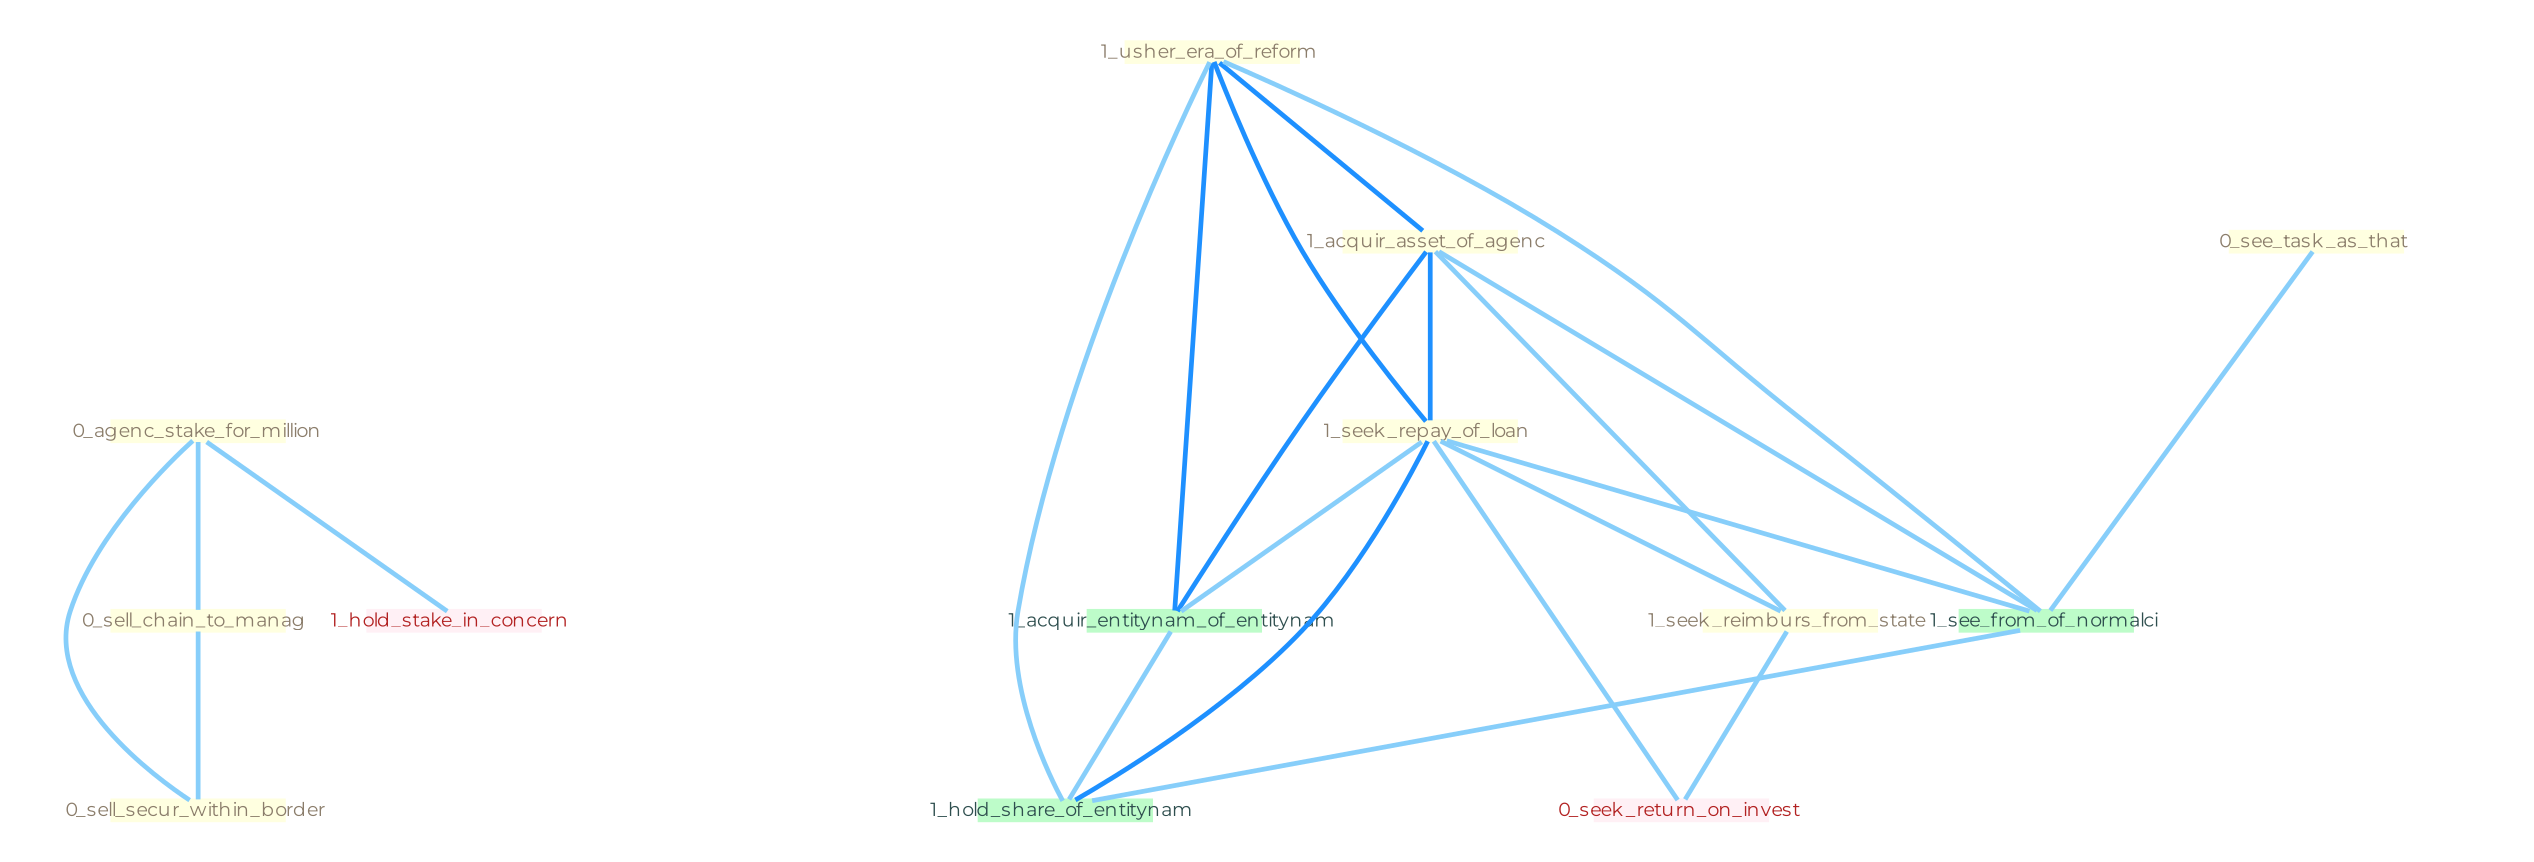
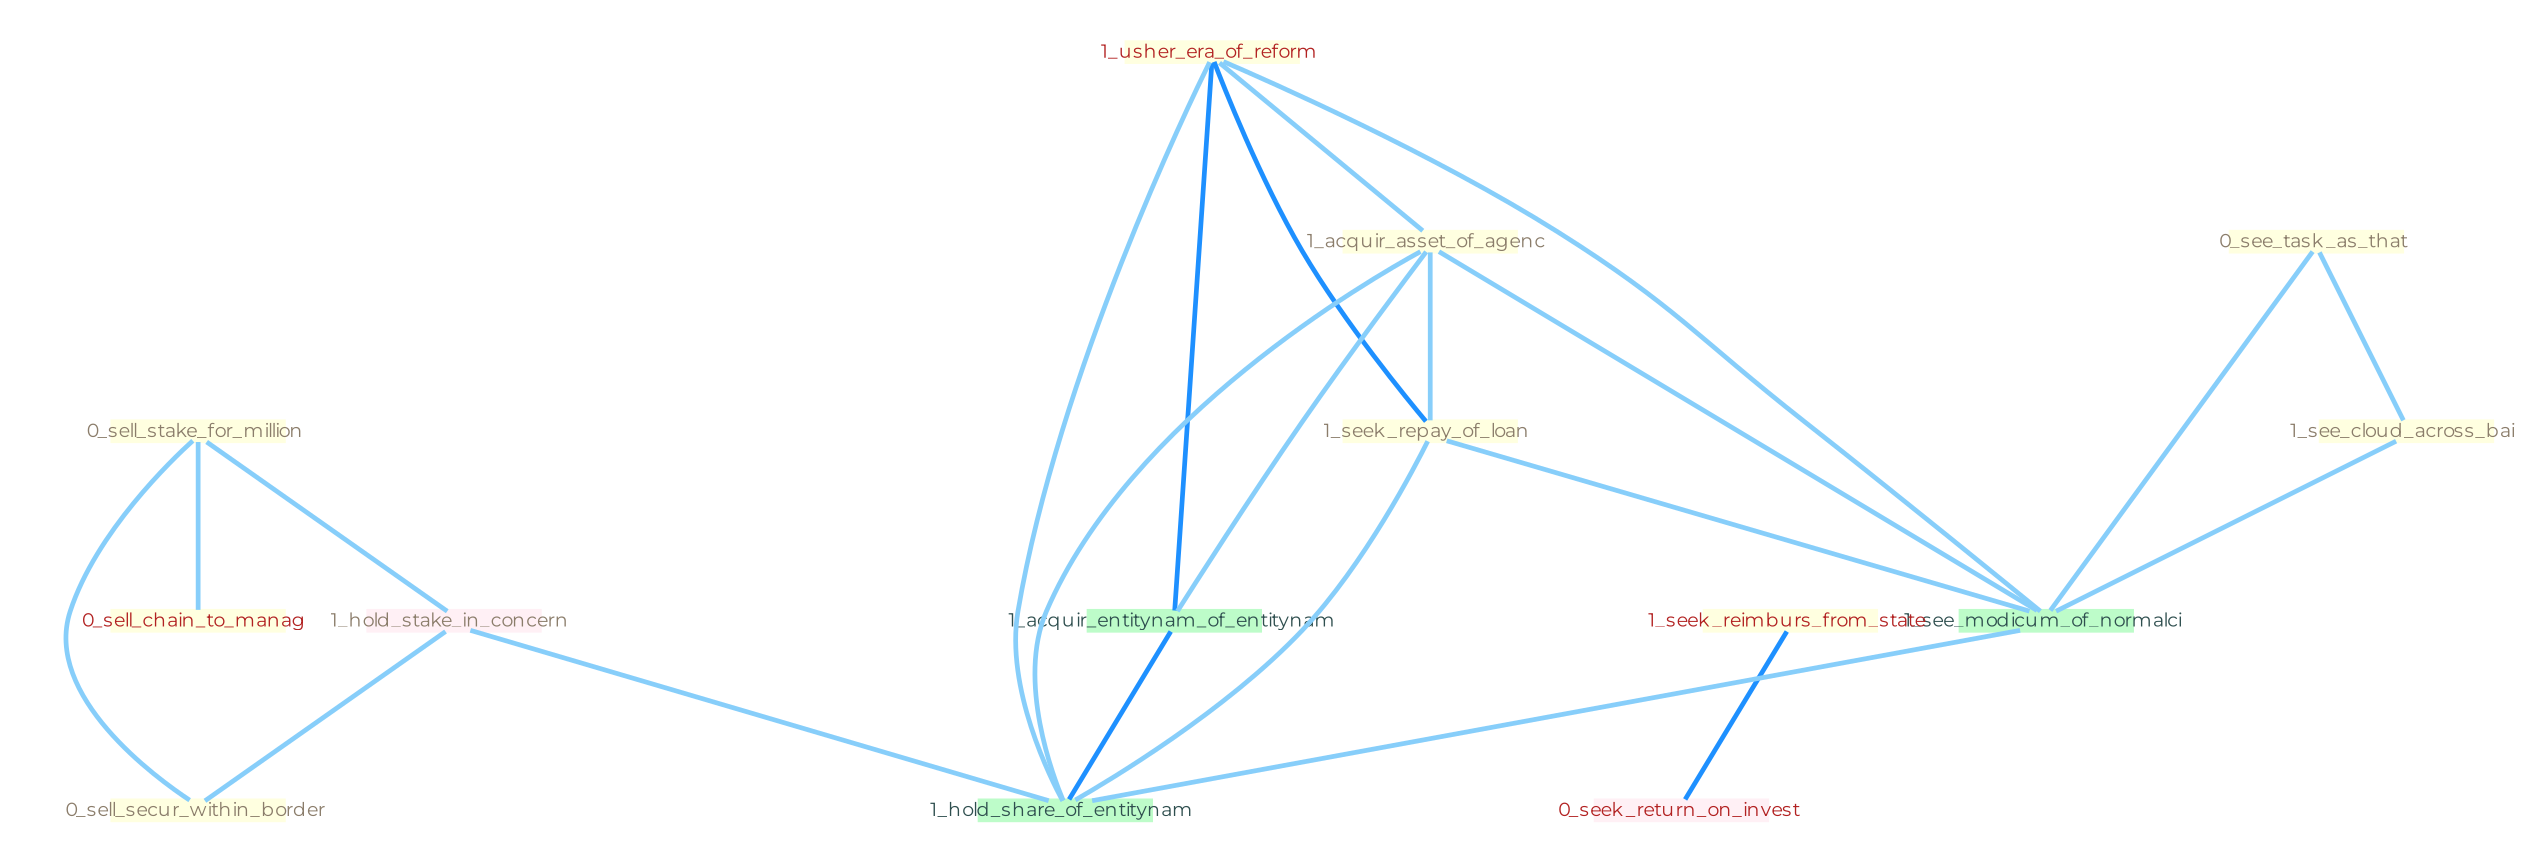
  graph {
    fontname=Montserrat
    node [color="#ffffe0" fixedsize=true fontcolor="#8b7d6b" fontname=Montserrat fontsize=4 shape=polygon style=filled]
    edge [color="#87cefa" fontname=Montserrat w=1]
-   "0_sell_stake_for_million " [height=.06 width=.5 label="0_agenc_stake_for_million"]
+   "0_sell_stake_for_million " [height=.06 width=.5]
    "0_see_task_as_that " [height=.06 width=.5]
-   "1_usher_era_of_reform " [height=.06 width=.5]
-   "0_sell_chain_to_manag " [height=.06 width=.5]
+   "1_usher_era_of_reform " [fontcolor="#b22222" height=.06 width=.5]
+   "0_sell_chain_to_manag " [fontcolor="#b22222" height=.06 width=.5]
    "0_sell_secur_within_border " [height=.06 width=.5]
    "1_acquir_asset_of_agenc " [height=.06 width=.5]
    "1_seek_repay_of_loan " [height=.06 width=.5]
-   "1_seek_reimburs_from_state " [height=.06 width=.5]
-   "1_hold_stake_in_concern " [color="#fff0f5" fontcolor="#b22222" height=.06 width=.5]
+   "1_see_cloud_across_bai " [height=.06 width=.5]
+   "1_seek_reimburs_from_state " [fontcolor="#b22222" height=.06 width=.5]
+   "1_hold_stake_in_concern " [color="#fff0f5" height=.06 width=.5]
    "0_seek_return_on_invest " [color="#fff0f5" fontcolor="#b22222" height=.06 width=.5]
-   "1_see_modicum_of_normalci " [color="#BDFCC9" fontcolor="#2f4f4f" height=.06 width=.5 label="1_see_from_of_normalci"]
+   "1_see_modicum_of_normalci " [color="#BDFCC9" fontcolor="#2f4f4f" height=.06 width=.5]
    "1_acquir_entitynam_of_entitynam " [color="#BDFCC9" fontcolor="#2f4f4f" height=.06 width=.5]
    "1_hold_share_of_entitynam " [color="#BDFCC9" fontcolor="#2f4f4f" height=.06 width=.5]
    subgraph sub_1 {
      "0_sell_stake_for_million "
      "0_see_task_as_that "
      "1_usher_era_of_reform "
      "0_sell_chain_to_manag "
      "0_sell_secur_within_border "
      "1_acquir_asset_of_agenc "
      "1_seek_repay_of_loan "
+     "1_see_cloud_across_bai "
      "1_seek_reimburs_from_state "
    }
    subgraph sub_2 {
      "1_hold_stake_in_concern "
      "0_seek_return_on_invest "
    }
    "0_sell_stake_for_million " -- "0_sell_chain_to_manag "
    "0_sell_stake_for_million " -- "0_sell_secur_within_border "
    "0_sell_stake_for_million " -- "1_hold_stake_in_concern "
+   "0_see_task_as_that " -- "1_see_cloud_across_bai "
    "0_see_task_as_that " -- "1_see_modicum_of_normalci "
-   "1_usher_era_of_reform " -- "1_acquir_asset_of_agenc " [color="#1e90ff"]
+   "1_usher_era_of_reform " -- "1_acquir_asset_of_agenc "
    "1_usher_era_of_reform " -- "1_seek_repay_of_loan " [color="#1e90ff"]
    "1_usher_era_of_reform " -- "1_see_modicum_of_normalci "
    "1_usher_era_of_reform " -- "1_acquir_entitynam_of_entitynam " [color="#1e90ff"]
    "1_usher_era_of_reform " -- "1_hold_share_of_entitynam "
-   "0_sell_chain_to_manag " -- "0_sell_secur_within_border "
-   "1_acquir_asset_of_agenc " -- "1_seek_repay_of_loan " [color="#1e90ff"]
+   "1_hold_stake_in_concern " -- "0_sell_secur_within_border "
+   "1_acquir_asset_of_agenc " -- "1_seek_repay_of_loan "
    "1_acquir_asset_of_agenc " -- "1_see_modicum_of_normalci "
-   "1_acquir_asset_of_agenc " -- "1_acquir_entitynam_of_entitynam " [color="#1e90ff" w=2]
-   "1_acquir_asset_of_agenc " -- "1_seek_reimburs_from_state "
-   "1_seek_repay_of_loan " -- "1_seek_reimburs_from_state "
-   "1_seek_repay_of_loan " -- "0_seek_return_on_invest "
+   "1_acquir_asset_of_agenc " -- "1_acquir_entitynam_of_entitynam " [w=2]
+   "1_acquir_asset_of_agenc " -- "1_hold_share_of_entitynam "
    "1_seek_repay_of_loan " -- "1_see_modicum_of_normalci "
-   "1_seek_repay_of_loan " -- "1_acquir_entitynam_of_entitynam "
-   "1_seek_repay_of_loan " -- "1_hold_share_of_entitynam " [color="#1e90ff"]
-   "1_seek_reimburs_from_state " -- "0_seek_return_on_invest "
+   "1_seek_repay_of_loan " -- "1_hold_share_of_entitynam "
+   "1_see_cloud_across_bai " -- "1_see_modicum_of_normalci "
+   "1_seek_reimburs_from_state " -- "0_seek_return_on_invest " [color="#1e90ff"]
+   "1_hold_stake_in_concern " -- "1_hold_share_of_entitynam "
    "1_see_modicum_of_normalci " -- "1_hold_share_of_entitynam "
-   "1_acquir_entitynam_of_entitynam " -- "1_hold_share_of_entitynam " [w=2]
+   "1_acquir_entitynam_of_entitynam " -- "1_hold_share_of_entitynam " [color="#1e90ff" w=2]
  }
